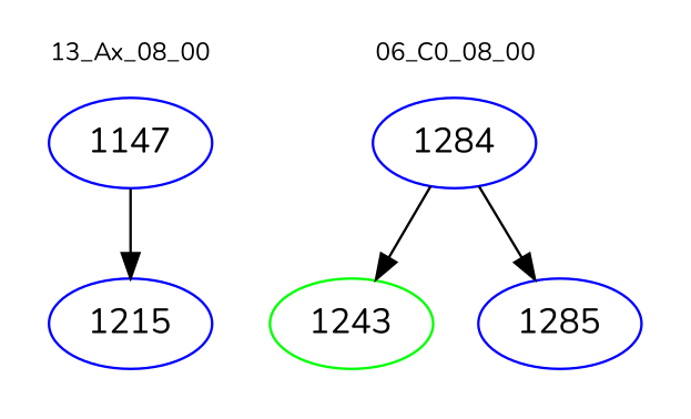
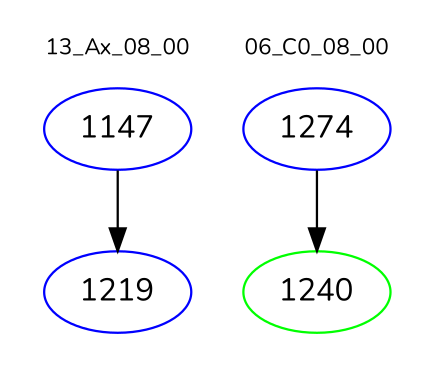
  digraph {
    fontname=Nunito
    node [color=blue fontname=Nunito]
    edge [color=black fontname=Nunito]
    n1 [label=1147]
-   n2 [label=1215]
-   n3 [label=1284]
-   n4 [color=green label=1243]
-   n5 [label=1285]
+   n2 [label=1219]
+   n3 [label=1274]
+   n4 [color=green label=1240]
    subgraph cluster_1 {
      color=white
      fontsize=10
      label="13_Ax_08_00"
      n1
      n2
    }
    subgraph cluster_2 {
      color=white
      fontsize=10
      label="06_C0_08_00"
      n3
      n4
-     n5
    }
    n1 -> n2
    n3 -> n4
-   n3 -> n5
  }
